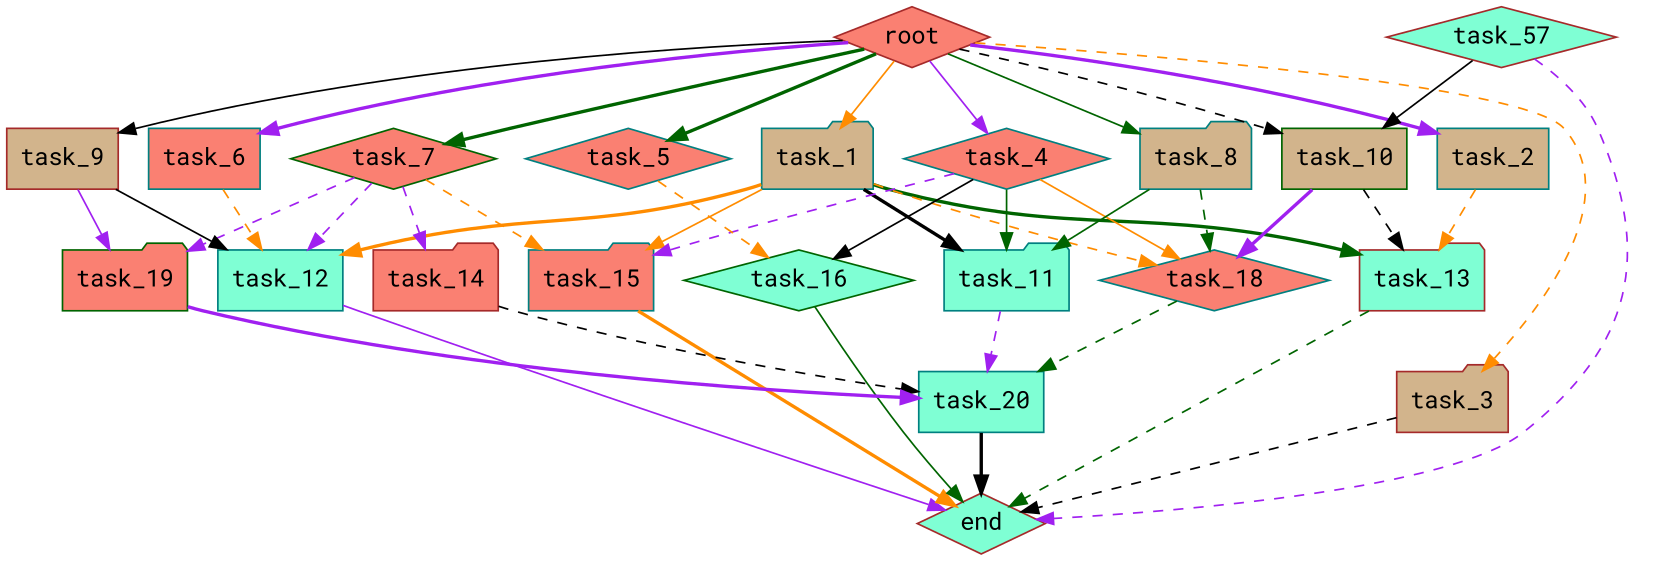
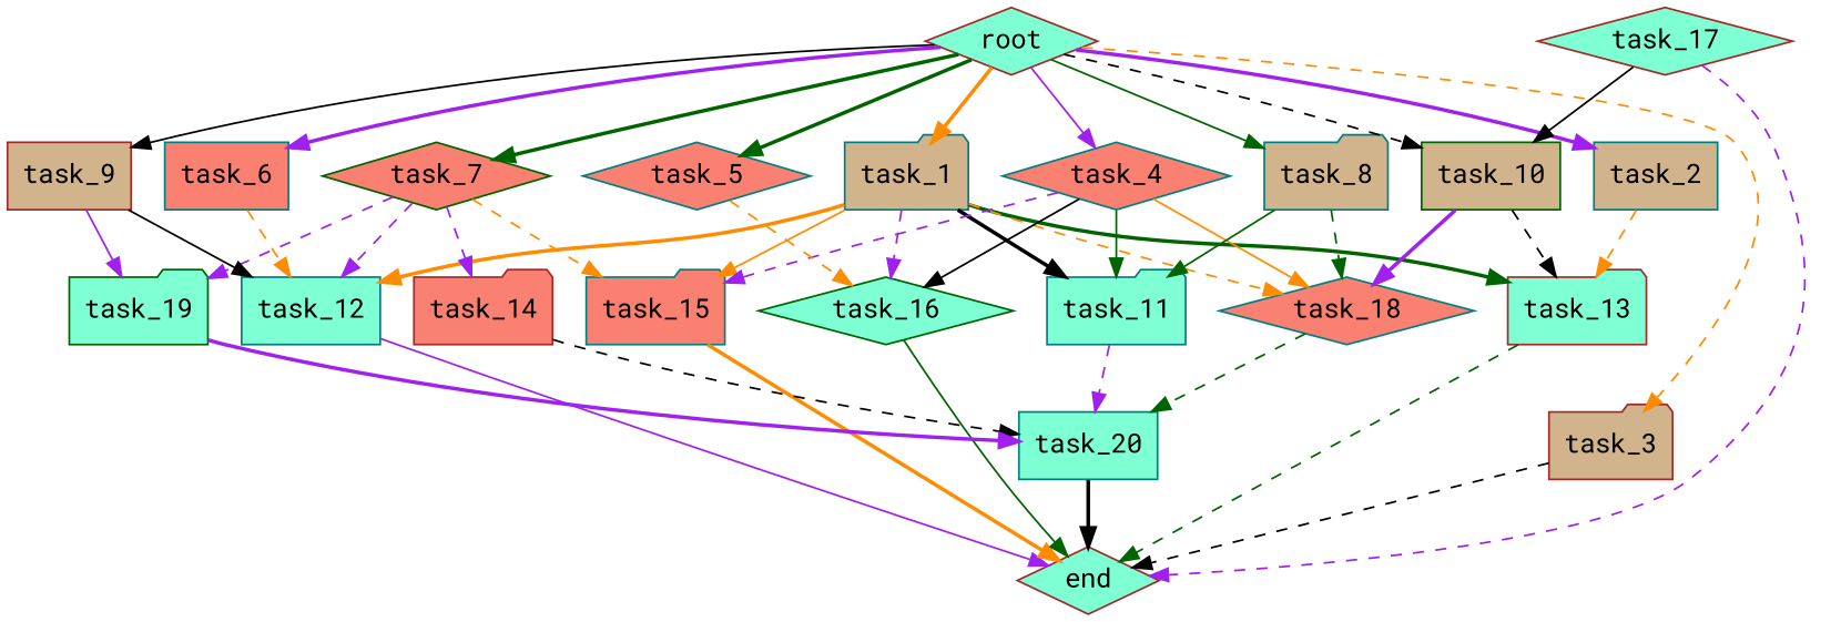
  digraph {
    fontname="Roboto Mono"
    node [color=teal fillcolor=salmon fontname="Roboto Mono" shape=diamond style=filled]
    edge [color=purple fontname="Roboto Mono" style=dashed]
-   root [color=brown]
+   root [color=brown fillcolor=aquamarine]
    task_1 [fillcolor=tan shape=folder]
    task_2 [fillcolor=tan shape=box]
    task_3 [color=brown fillcolor=tan shape=folder]
    task_4
    task_5
    task_6 [shape=box]
    task_7 [color=darkgreen]
    task_8 [fillcolor=tan shape=folder]
    task_9 [color=brown fillcolor=tan shape=box]
    task_10 [color=darkgreen fillcolor=tan shape=box]
    task_11 [fillcolor=aquamarine shape=folder]
    task_12 [fillcolor=aquamarine shape=box]
    task_13 [color=brown fillcolor=aquamarine shape=folder]
    task_15 [shape=folder]
    task_16 [color=darkgreen fillcolor=aquamarine]
    task_18
    end [color=brown fillcolor=aquamarine]
    task_14 [color=brown shape=folder]
-   task_19 [color=darkgreen shape=folder]
+   task_19 [color=darkgreen fillcolor=aquamarine shape=folder]
    task_20 [fillcolor=aquamarine shape=box]
-   task_17 [color=brown fillcolor=aquamarine label=task_57]
-   root -> task_1 [color=darkorange style=solid]
+   task_17 [color=brown fillcolor=aquamarine]
+   root -> task_1 [color=darkorange style=bold]
    root -> task_2 [style=bold]
    root -> task_3 [color=darkorange]
    root -> task_4 [style=solid]
    root -> task_5 [color=darkgreen style=bold]
    root -> task_6 [style=bold]
    root -> task_7 [color=darkgreen style=bold]
    root -> task_8 [color=darkgreen style=solid]
    root -> task_9 [color=black style=solid]
    root -> task_10 [color=black]
    task_1 -> task_11 [color=black style=bold]
    task_1 -> task_12 [color=darkorange style=bold]
    task_1 -> task_13 [color=darkgreen style=bold]
    task_1 -> task_15 [color=darkorange style=solid]
+   task_1 -> task_16
    task_1 -> task_18 [color=darkorange]
    task_2 -> task_13 [color=darkorange]
    task_3 -> end [color=black]
    task_4 -> task_11 [color=darkgreen style=solid]
    task_4 -> task_15
    task_4 -> task_16 [color=black style=solid]
    task_4 -> task_18 [color=darkorange style=solid]
    task_5 -> task_16 [color=darkorange]
    task_6 -> task_12 [color=darkorange]
    task_7 -> task_12
    task_7 -> task_15 [color=darkorange]
    task_7 -> task_14
    task_7 -> task_19
    task_8 -> task_11 [color=darkgreen style=solid]
    task_8 -> task_18 [color=darkgreen]
    task_9 -> task_12 [color=black style=solid]
    task_9 -> task_19 [style=solid]
    task_10 -> task_13 [color=black]
    task_10 -> task_18 [style=bold]
    task_11 -> task_20
    task_12 -> end [style=solid]
    task_13 -> end [color=darkgreen]
    task_15 -> end [color=darkorange style=bold]
    task_16 -> end [color=darkgreen style=solid]
    task_18 -> task_20 [color=darkgreen]
    task_14 -> task_20 [color=black]
    task_19 -> task_20 [style=bold]
    task_20 -> end [color=black style=bold]
    task_17 -> task_10 [color=black style=solid]
    task_17 -> end
  }
